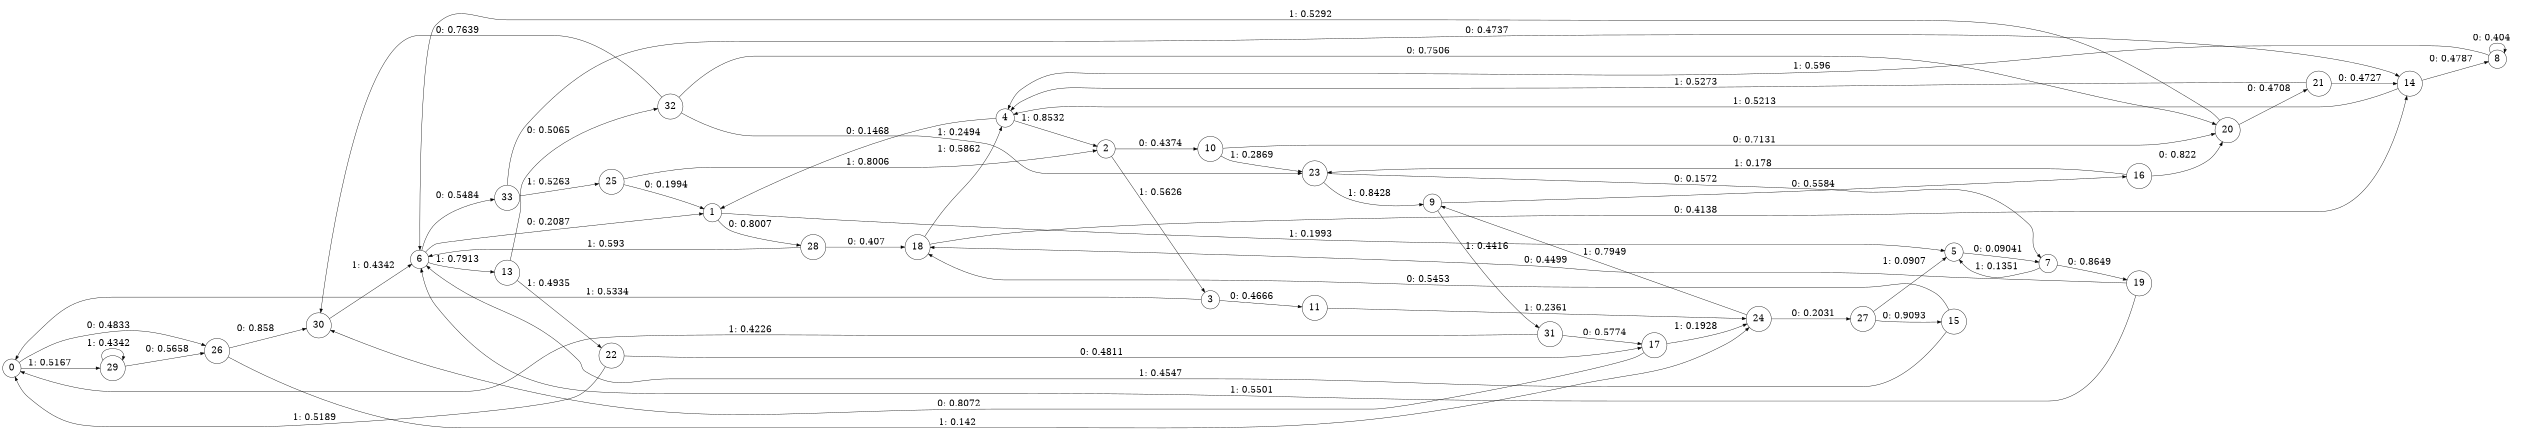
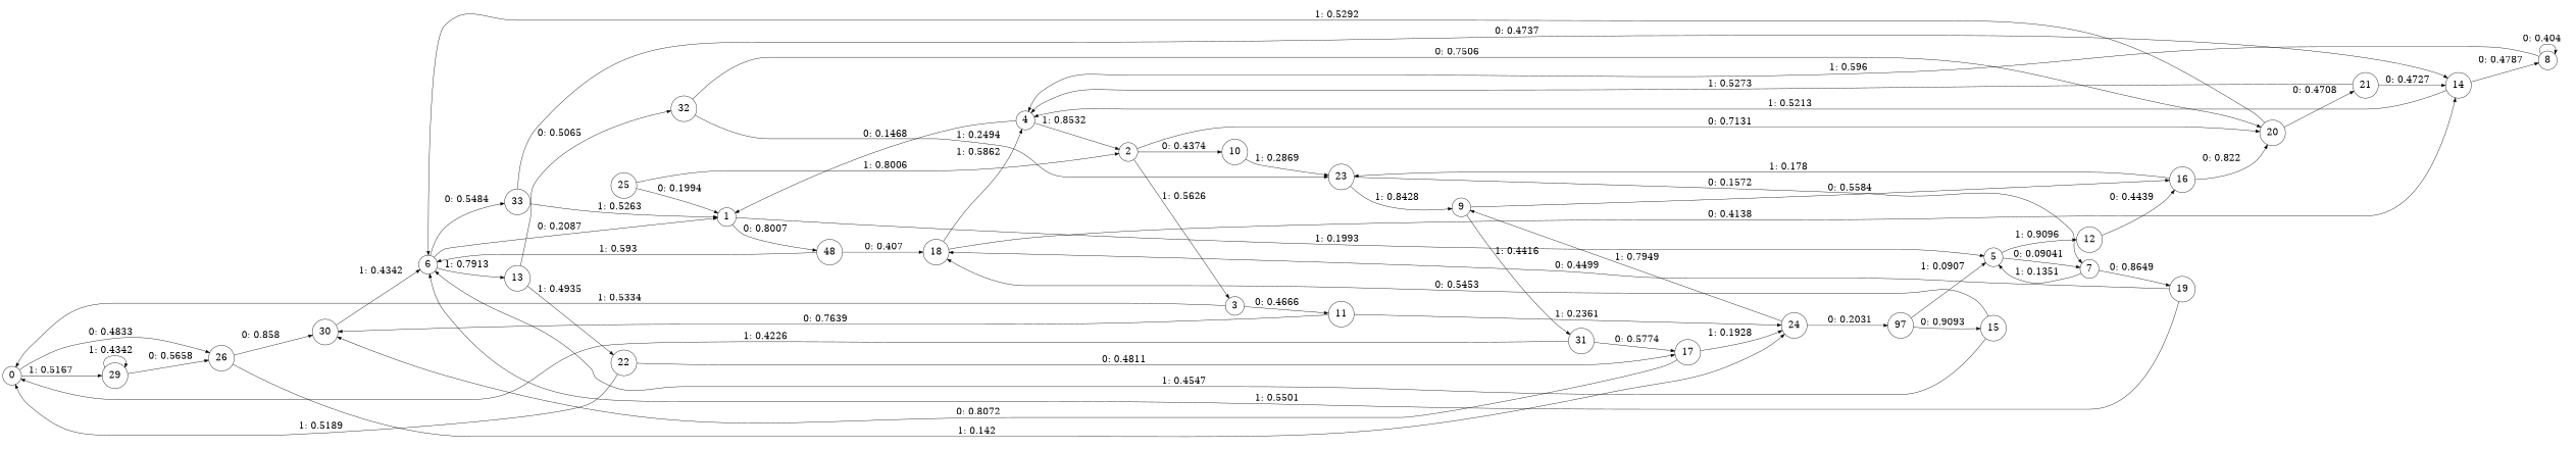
  digraph {
    rankdir=LR
    node [fontsize=24 shape=circle]
    edge [fontsize=24]
    0
    26
    29
    30
    24
    6
    9
-   27
+   27 [label=97]
    1
-   28
+   28 [label=48]
    5
    18
    7
+   12
    13
    33
    4
    14
    19
    16
    2
    10
    3
    20
    23
    11
    21
    31
    17
    32
    22
    8
    25
    15
    0 -> 26 [label="0: 0.4833   "]
    0 -> 29 [label="1: 0.5167   "]
    26 -> 30 [label="0: 0.858    "]
    26 -> 24 [label="1: 0.142    "]
    29 -> 26 [label="0: 0.5658   "]
    29 -> 29 [label="1: 0.4342   "]
    30 -> 6 [label="1: 0.4342   "]
    24 -> 9 [label="1: 0.7949   "]
    24 -> 27 [label="0: 0.2031   "]
    6 -> 1 [label="0: 0.2087   "]
    6 -> 13 [label="1: 0.7913   "]
    6 -> 33 [label="0: 0.5484   "]
    9 -> 16 [label="0: 0.5584   "]
    9 -> 31 [label="1: 0.4416   "]
    27 -> 5 [label="1: 0.0907   "]
    27 -> 15 [label="0: 0.9093   "]
    1 -> 28 [label="0: 0.8007   "]
    1 -> 5 [label="1: 0.1993   "]
    28 -> 6 [label="1: 0.593    "]
    28 -> 18 [label="0: 0.407    "]
    5 -> 7 [label="0: 0.09041  "]
+   5 -> 12 [label="1: 0.9096   "]
    18 -> 4 [label="1: 0.5862   "]
    18 -> 14 [label="0: 0.4138   "]
    7 -> 5 [label="1: 0.1351   "]
    7 -> 19 [label="0: 0.8649   "]
+   12 -> 16 [label="0: 0.4439   "]
    13 -> 32 [label="0: 0.5065   "]
    13 -> 22 [label="1: 0.4935   "]
    33 -> 14 [label="0: 0.4737   "]
-   33 -> 25 [label="1: 0.5263   "]
+   33 -> 1 [label="1: 0.5263   "]
    4 -> 1 [label="0: 0.1468   "]
    4 -> 2 [label="1: 0.8532   "]
    14 -> 4 [label="1: 0.5213   "]
    14 -> 8 [label="0: 0.4787   "]
    19 -> 6 [label="1: 0.5501   "]
    19 -> 18 [label="0: 0.4499   "]
    16 -> 20 [label="0: 0.822    "]
    16 -> 23 [label="1: 0.178    "]
    2 -> 10 [label="0: 0.4374   "]
    2 -> 3 [label="1: 0.5626   "]
-   10 -> 20 [label="0: 0.7131   "]
+   2 -> 20 [label="0: 0.7131   "]
    10 -> 23 [label="1: 0.2869   "]
    3 -> 0 [label="1: 0.5334   "]
    3 -> 11 [label="0: 0.4666   "]
    20 -> 6 [label="1: 0.5292   "]
    20 -> 21 [label="0: 0.4708   "]
    23 -> 9 [label="1: 0.8428   "]
    23 -> 7 [label="0: 0.1572   "]
-   32 -> 30 [label="0: 0.7639   "]
+   11 -> 30 [label="0: 0.7639   "]
    11 -> 24 [label="1: 0.2361   "]
    21 -> 4 [label="1: 0.5273   "]
    21 -> 14 [label="0: 0.4727   "]
    31 -> 0 [label="1: 0.4226   "]
    31 -> 17 [label="0: 0.5774   "]
    17 -> 30 [label="0: 0.8072   "]
    17 -> 24 [label="1: 0.1928   "]
    32 -> 20 [label="0: 0.7506   "]
    32 -> 23 [label="1: 0.2494   "]
    22 -> 0 [label="1: 0.5189   "]
    22 -> 17 [label="0: 0.4811   "]
    8 -> 4 [label="1: 0.596    "]
    8 -> 8 [label="0: 0.404    "]
    25 -> 1 [label="0: 0.1994   "]
    25 -> 2 [label="1: 0.8006   "]
    15 -> 6 [label="1: 0.4547   "]
    15 -> 18 [label="0: 0.5453   "]
  }
